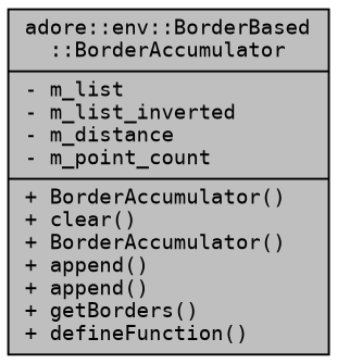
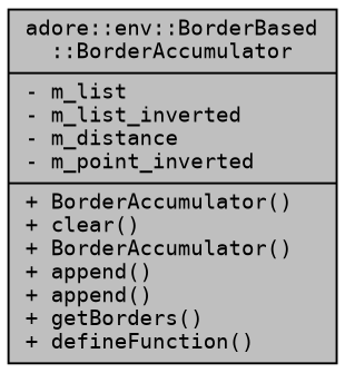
  digraph {
    fontname="DejaVu Sans Mono"
-   n1 [color=black fillcolor=grey75 fontcolor=black fontname="DejaVu Sans Mono" fontsize=10 height=0.2 label="{adore::env::BorderBased\l::BorderAccumulator\n|- m_list\l- m_list_inverted\l- m_distance\l- m_point_count\l|+ BorderAccumulator()\l+ clear()\l+ BorderAccumulator()\l+ append()\l+ append()\l+ getBorders()\l+ defineFunction()\l}" shape=record style=filled width=0.4]
+   n1 [color=black fillcolor=grey75 fontcolor=black fontname="DejaVu Sans Mono" fontsize=10 height=0.2 label="{adore::env::BorderBased\l::BorderAccumulator\n|- m_list\l- m_list_inverted\l- m_distance\l- m_point_inverted\l|+ BorderAccumulator()\l+ clear()\l+ BorderAccumulator()\l+ append()\l+ append()\l+ getBorders()\l+ defineFunction()\l}" shape=record style=filled width=0.4]
  }
